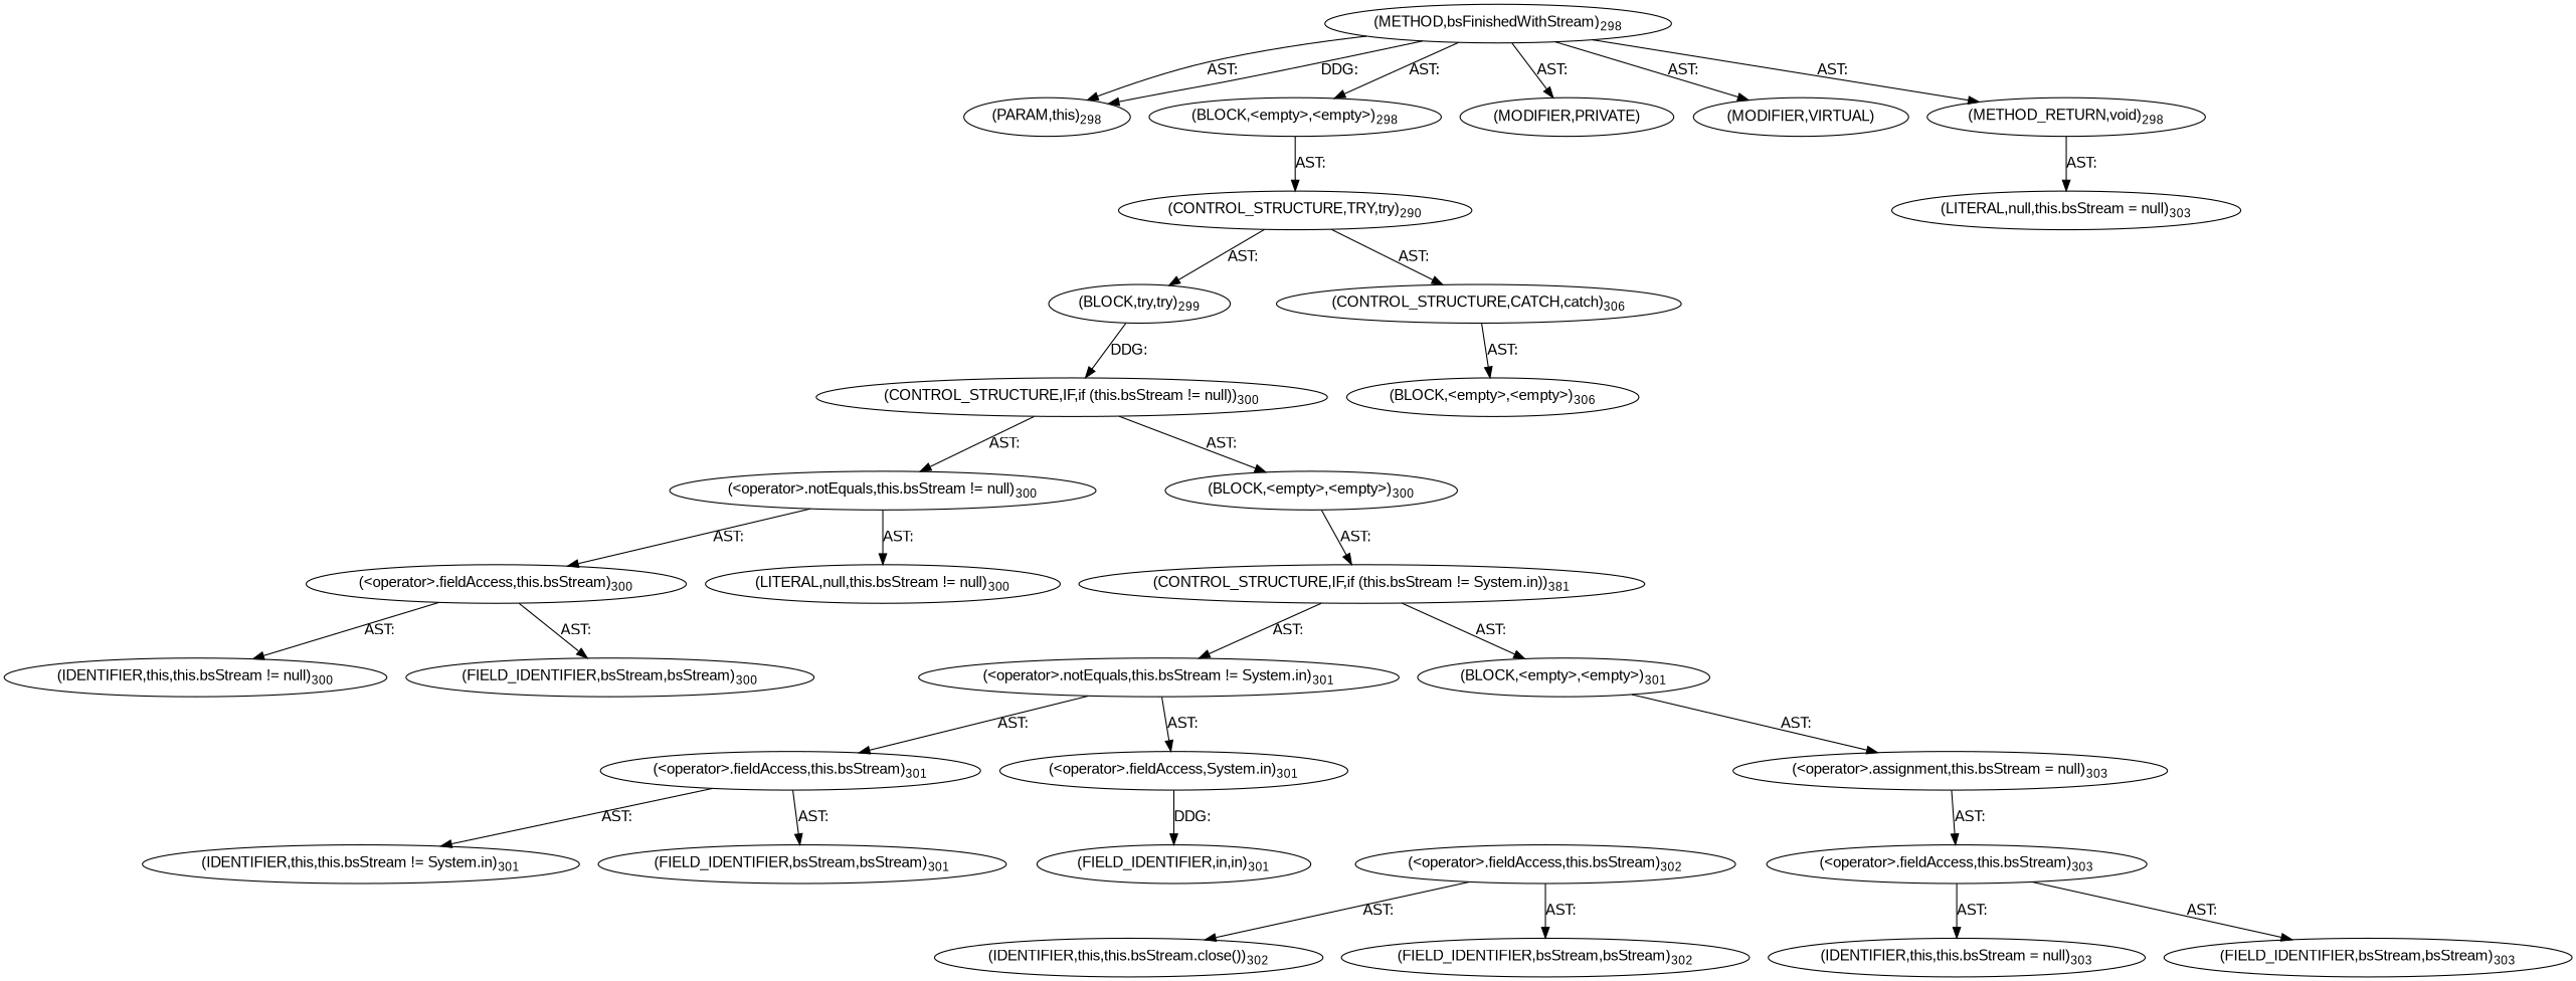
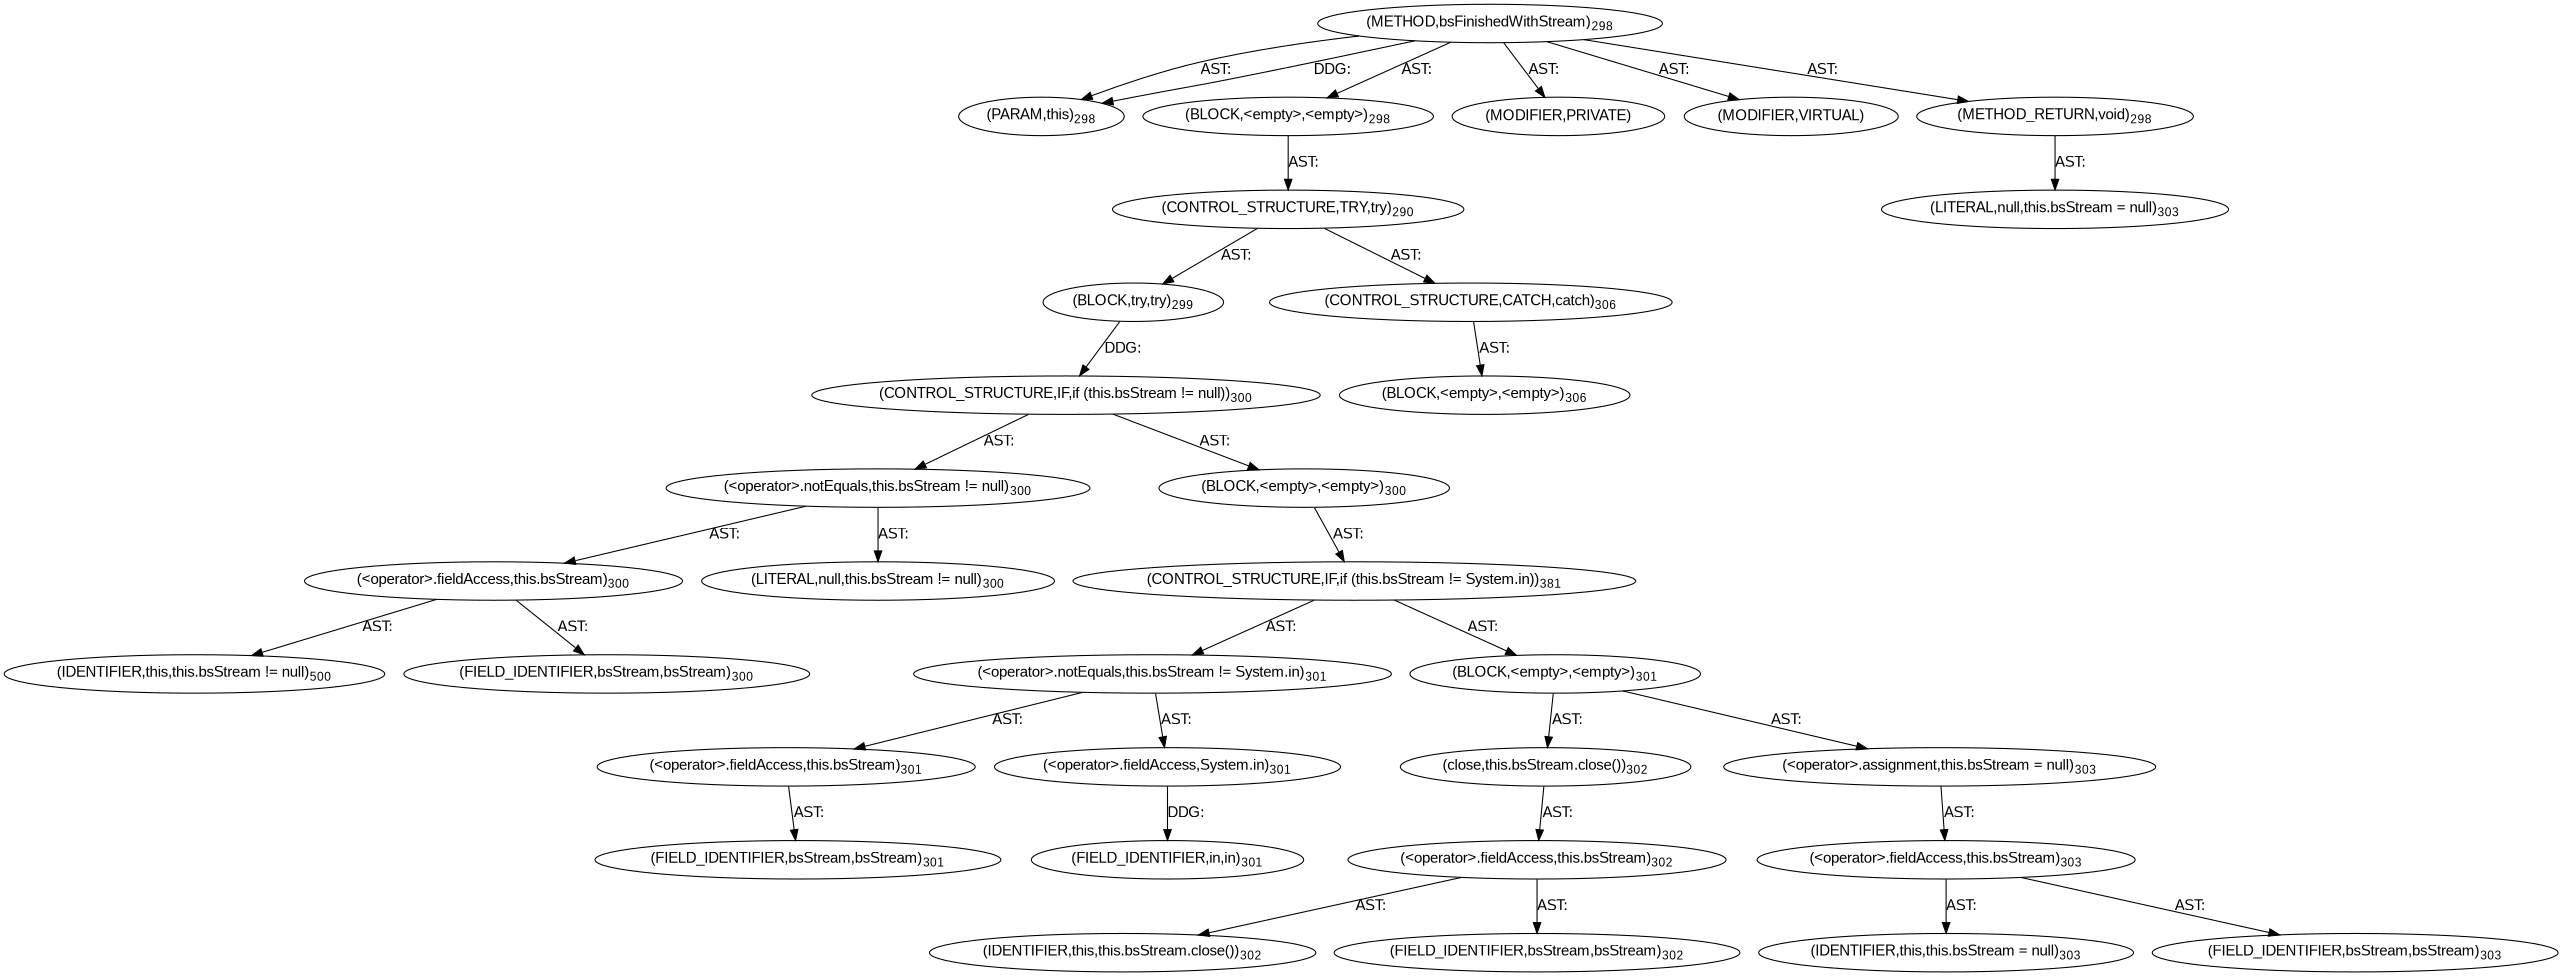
  digraph {
    fontname="Liberation Sans"
    node [fontname="Liberation Sans"]
    edge [fontname="Liberation Sans"]
    n1 [label=<(METHOD,bsFinishedWithStream)<SUB>298</SUB>>]
    n2 [label=<(PARAM,this)<SUB>298</SUB>>]
    n3 [label=<(BLOCK,&lt;empty&gt;,&lt;empty&gt;)<SUB>298</SUB>>]
    n4 [label=<(MODIFIER,PRIVATE)>]
    n5 [label=<(MODIFIER,VIRTUAL)>]
    n6 [label=<(METHOD_RETURN,void)<SUB>298</SUB>>]
    n7 [label=<(CONTROL_STRUCTURE,TRY,try)<SUB>290</SUB>>]
    n8 [label=<(LITERAL,null,this.bsStream = null)<SUB>303</SUB>>]
    n9 [label=<(BLOCK,try,try)<SUB>299</SUB>>]
    n10 [label=<(CONTROL_STRUCTURE,CATCH,catch)<SUB>306</SUB>>]
    n11 [label=<(CONTROL_STRUCTURE,IF,if (this.bsStream != null))<SUB>300</SUB>>]
    n12 [label=<(BLOCK,&lt;empty&gt;,&lt;empty&gt;)<SUB>306</SUB>>]
    n13 [label=<(&lt;operator&gt;.notEquals,this.bsStream != null)<SUB>300</SUB>>]
    n14 [label=<(BLOCK,&lt;empty&gt;,&lt;empty&gt;)<SUB>300</SUB>>]
    n15 [label=<(&lt;operator&gt;.fieldAccess,this.bsStream)<SUB>300</SUB>>]
    n16 [label=<(LITERAL,null,this.bsStream != null)<SUB>300</SUB>>]
    n17 [label=<(CONTROL_STRUCTURE,IF,if (this.bsStream != System.in))<SUB>381</SUB>>]
-   n18 [label=<(IDENTIFIER,this,this.bsStream != null)<SUB>300</SUB>>]
+   n18 [label=<(IDENTIFIER,this,this.bsStream != null)<SUB>500</SUB>>]
    n19 [label=<(FIELD_IDENTIFIER,bsStream,bsStream)<SUB>300</SUB>>]
    n20 [label=<(&lt;operator&gt;.notEquals,this.bsStream != System.in)<SUB>301</SUB>>]
    n21 [label=<(BLOCK,&lt;empty&gt;,&lt;empty&gt;)<SUB>301</SUB>>]
    n22 [label=<(&lt;operator&gt;.fieldAccess,this.bsStream)<SUB>301</SUB>>]
    n23 [label=<(&lt;operator&gt;.fieldAccess,System.in)<SUB>301</SUB>>]
+   n24 [label=<(close,this.bsStream.close())<SUB>302</SUB>>]
    n25 [label=<(&lt;operator&gt;.assignment,this.bsStream = null)<SUB>303</SUB>>]
-   n26 [label=<(IDENTIFIER,this,this.bsStream != System.in)<SUB>301</SUB>>]
    n27 [label=<(FIELD_IDENTIFIER,bsStream,bsStream)<SUB>301</SUB>>]
    n28 [label=<(FIELD_IDENTIFIER,in,in)<SUB>301</SUB>>]
    n29 [label=<(&lt;operator&gt;.fieldAccess,this.bsStream)<SUB>302</SUB>>]
    n30 [label=<(&lt;operator&gt;.fieldAccess,this.bsStream)<SUB>303</SUB>>]
    n31 [label=<(IDENTIFIER,this,this.bsStream.close())<SUB>302</SUB>>]
    n32 [label=<(FIELD_IDENTIFIER,bsStream,bsStream)<SUB>302</SUB>>]
    n33 [label=<(IDENTIFIER,this,this.bsStream = null)<SUB>303</SUB>>]
    n34 [label=<(FIELD_IDENTIFIER,bsStream,bsStream)<SUB>303</SUB>>]
    n1 -> n2 [label="AST: "]
    n1 -> n2 [label="DDG: "]
    n1 -> n3 [label="AST: "]
    n1 -> n4 [label="AST: "]
    n1 -> n5 [label="AST: "]
    n1 -> n6 [label="AST: "]
    n3 -> n7 [label="AST: "]
    n6 -> n8 [label="AST: "]
    n7 -> n9 [label="AST: "]
    n7 -> n10 [label="AST: "]
    n9 -> n11 [label="DDG: "]
    n10 -> n12 [label="AST: "]
    n11 -> n13 [label="AST: "]
    n11 -> n14 [label="AST: "]
    n13 -> n15 [label="AST: "]
    n13 -> n16 [label="AST: "]
    n14 -> n17 [label="AST: "]
    n15 -> n18 [label="AST: "]
    n15 -> n19 [label="AST: "]
    n17 -> n20 [label="AST: "]
    n17 -> n21 [label="AST: "]
    n20 -> n22 [label="AST: "]
    n20 -> n23 [label="AST: "]
+   n21 -> n24 [label="AST: "]
    n21 -> n25 [label="AST: "]
-   n22 -> n26 [label="AST: "]
    n22 -> n27 [label="AST: "]
    n23 -> n28 [label="DDG: "]
+   n24 -> n29 [label="AST: "]
    n25 -> n30 [label="AST: "]
    n29 -> n31 [label="AST: "]
    n29 -> n32 [label="AST: "]
    n30 -> n33 [label="AST: "]
    n30 -> n34 [label="AST: "]
  }
